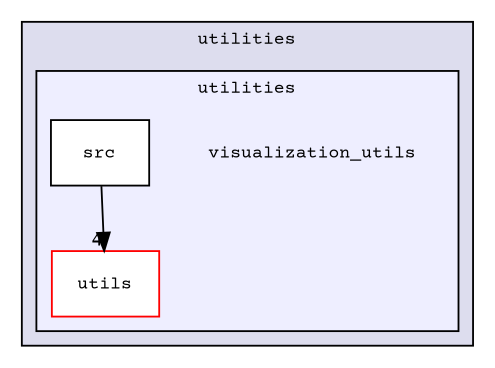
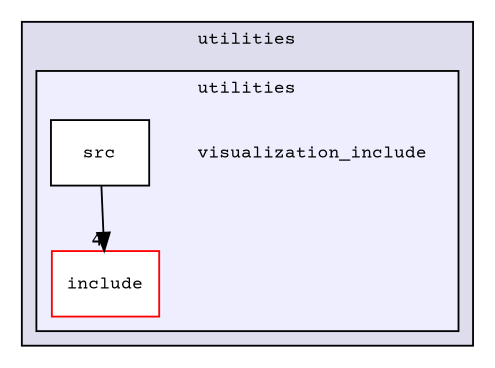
  digraph {
    compound=true
    fontname="Courier Prime"
    node [fontname="Courier Prime" fontsize=10 shape=box fillcolor=white style=filled]
-   n1 [label=visualization_utils shape=plaintext fillcolor="" style=""]
-   n2 [color=red label=utils]
+   n1 [label=visualization_include shape=plaintext fillcolor="" style=""]
+   n2 [color=red label=include]
    n3 [label=src]
    subgraph cluster_1 {
      bgcolor="#ddddee"
      fontsize=10
      label=utilities
      pencolor=black
      subgraph cluster_2 {
        bgcolor="#eeeeff"
        fontsize=10
        pencolor=black
        n1
        n2
        n3
      }
    }
    n3 -> n2 [headlabel=4 labeldistance=1.5 labelfontname=Helvetica labelfontsize=10 fontname="Courier Prime"]
  }
